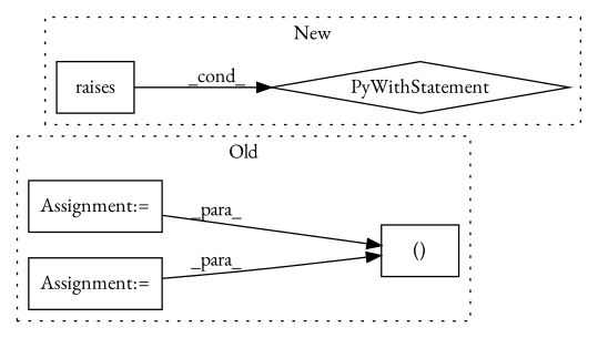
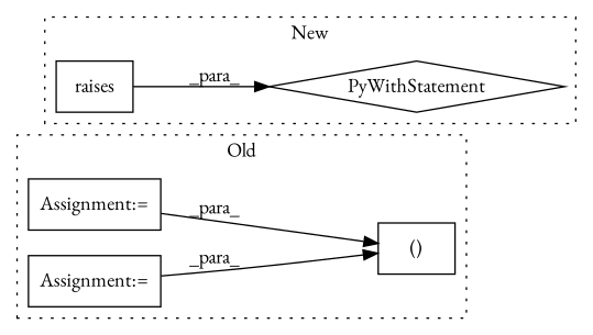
  digraph {
    rankdir=LR
    fontname="EB Garamond"
    node [a=7 l=1 shape=box fontname="EB Garamond"]
    edge [fontname="EB Garamond"]
    n1 [a=106 l=32 label="()" s=2259]
    n2 [label="Assignment:=" s=2056]
    n3 [label="Assignment:=" s=2101]
    n4 [a=32 l="7,1" label=raises s="2373,2433"]
    n5 [a=104 l="10,2" label=PyWithStatement s="2356,2434" shape=diamond]
    subgraph cluster_1 {
      label=Old
      style=dotted
      n1
      n2
      n3
    }
    subgraph cluster_2 {
      label=New
      style=dotted
      n4
      n5
    }
    n2 -> n1 [label=_para_]
    n3 -> n1 [label=_para_]
-   n4 -> n5 [label=_cond_]
+   n4 -> n5 [label=_para_]
  }
